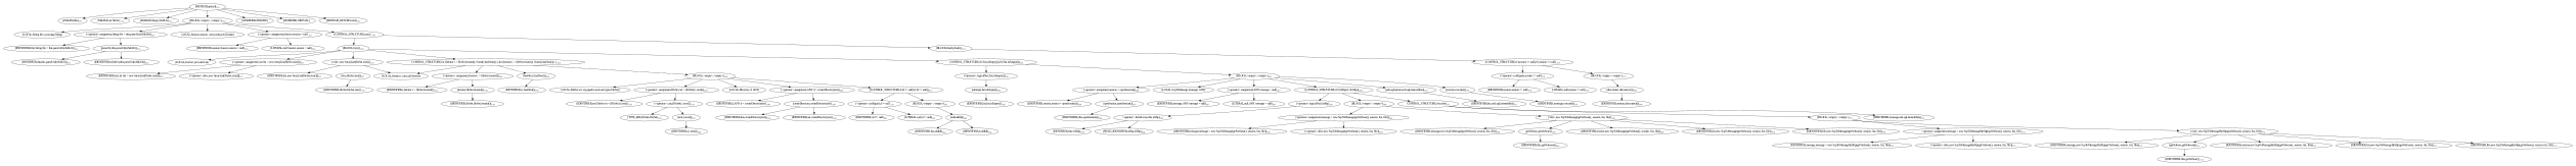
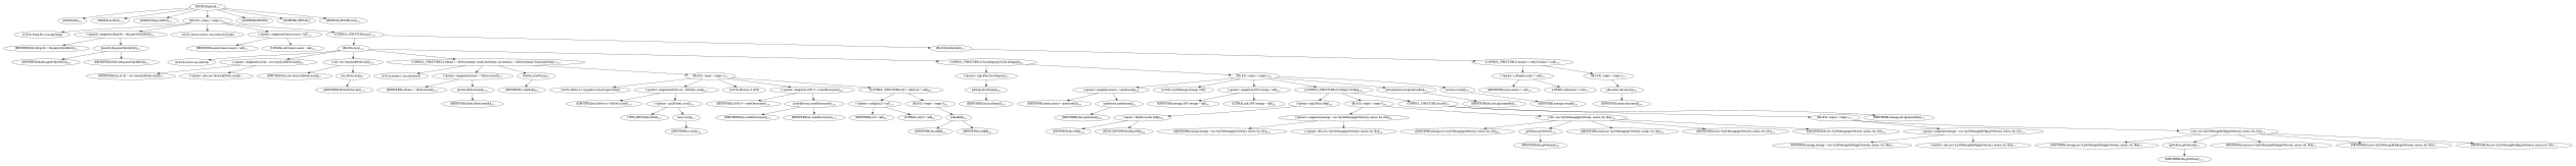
  digraph {
    fontname="Liberation Serif"
    node [fontname="Liberation Serif"]
    edge [fontname="Liberation Serif"]
    n1 [label=<(METHOD,upload)<SUB>251</SUB>>]
    n2 [label=<(PARAM,this)<SUB>251</SUB>>]
    n3 [label=<(PARAM,List fileSet)<SUB>251</SUB>>]
    n4 [label=<(PARAM,String toSshUri)<SUB>251</SUB>>]
    n5 [label=<(BLOCK,&lt;empty&gt;,&lt;empty&gt;)<SUB>252</SUB>>]
    n6 [label=<(MODIFIER,PRIVATE)>]
    n7 [label=<(MODIFIER,VIRTUAL)>]
    n8 [label=<(METHOD_RETURN,void)<SUB>251</SUB>>]
    n9 [label=<(LOCAL,String file: java.lang.String)>]
    n10 [label=<(&lt;operator&gt;.assignment,String file = this.parseUri(toSshUri))<SUB>253</SUB>>]
    n11 [label=<(LOCAL,Session session: com.jcraft.jsch.Session)>]
    n12 [label=<(&lt;operator&gt;.assignment,Session session = null)<SUB>255</SUB>>]
    n13 [label=<(CONTROL_STRUCTURE,try,try)<SUB>256</SUB>>]
    n14 [label=<(IDENTIFIER,file,String file = this.parseUri(toSshUri))<SUB>253</SUB>>]
    n15 [label=<(parseUri,this.parseUri(toSshUri))<SUB>253</SUB>>]
    n16 [label=<(IDENTIFIER,session,Session session = null)<SUB>255</SUB>>]
    n17 [label=<(LITERAL,null,Session session = null)<SUB>255</SUB>>]
    n18 [label=<(BLOCK,try,try)<SUB>256</SUB>>]
    n19 [label=<(BLOCK,finally,finally)<SUB>279</SUB>>]
    n20 [label=<(IDENTIFIER,this,this.parseUri(toSshUri))<SUB>253</SUB>>]
    n21 [label=<(IDENTIFIER,toSshUri,this.parseUri(toSshUri))<SUB>253</SUB>>]
    n22 [label=<(LOCAL,List list: java.util.List)>]
    n23 [label=<(&lt;operator&gt;.assignment,List list = new ArrayList(fileSet.size()))<SUB>257</SUB>>]
    n24 [label=<(&lt;init&gt;,new ArrayList(fileSet.size()))<SUB>257</SUB>>]
    n25 [label=<(CONTROL_STRUCTURE,for (Iterator i = fileSet.iterator(); Some(i.hasNext()); ),for (Iterator i = fileSet.iterator(); Some(i.hasNext()); ))<SUB>258</SUB>>]
    n26 [label=<(CONTROL_STRUCTURE,if (!list.isEmpty()),if (!list.isEmpty()))<SUB>265</SUB>>]
    n27 [label=<(CONTROL_STRUCTURE,if (session != null),if (session != null))<SUB>279</SUB>>]
    n28 [label=<(IDENTIFIER,list,List list = new ArrayList(fileSet.size()))<SUB>257</SUB>>]
    n29 [label=<(&lt;operator&gt;.alloc,new ArrayList(fileSet.size()))<SUB>257</SUB>>]
    n30 [label=<(IDENTIFIER,list,new ArrayList(fileSet.size()))<SUB>257</SUB>>]
    n31 [label=<(size,fileSet.size())<SUB>257</SUB>>]
    n32 [label=<(LOCAL,Iterator i: java.util.Iterator)>]
    n33 [label=<(&lt;operator&gt;.assignment,Iterator i = fileSet.iterator())<SUB>258</SUB>>]
    n34 [label=<(hasNext,i.hasNext())<SUB>258</SUB>>]
    n35 [label=<(BLOCK,&lt;empty&gt;,&lt;empty&gt;)<SUB>258</SUB>>]
    n36 [label=<(&lt;operator&gt;.logicalNot,!list.isEmpty())<SUB>265</SUB>>]
    n37 [label=<(BLOCK,&lt;empty&gt;,&lt;empty&gt;)<SUB>265</SUB>>]
    n38 [label=<(IDENTIFIER,fileSet,fileSet.size())<SUB>257</SUB>>]
    n39 [label=<(IDENTIFIER,i,Iterator i = fileSet.iterator())<SUB>258</SUB>>]
    n40 [label=<(iterator,fileSet.iterator())<SUB>258</SUB>>]
    n41 [label=<(IDENTIFIER,i,i.hasNext())<SUB>258</SUB>>]
    n42 [label=<(LOCAL,FileSet set: org.apache.tools.ant.types.FileSet)>]
    n43 [label=<(&lt;operator&gt;.assignment,FileSet set = (FileSet) i.next())<SUB>259</SUB>>]
    n44 [label=<(LOCAL,Directory d: ANY)>]
    n45 [label=<(&lt;operator&gt;.assignment,ANY d = createDirectory(set))<SUB>260</SUB>>]
    n46 [label=<(CONTROL_STRUCTURE,if (d != null),if (d != null))<SUB>261</SUB>>]
    n47 [label=<(IDENTIFIER,fileSet,fileSet.iterator())<SUB>258</SUB>>]
    n48 [label=<(IDENTIFIER,set,FileSet set = (FileSet) i.next())<SUB>259</SUB>>]
    n49 [label=<(&lt;operator&gt;.cast,(FileSet) i.next())<SUB>259</SUB>>]
    n50 [label=<(IDENTIFIER,d,ANY d = createDirectory(set))<SUB>260</SUB>>]
    n51 [label=<(createDirectory,createDirectory(set))<SUB>260</SUB>>]
    n52 [label=<(&lt;operator&gt;.notEquals,d != null)<SUB>211</SUB>>]
    n53 [label=<(BLOCK,&lt;empty&gt;,&lt;empty&gt;)<SUB>261</SUB>>]
    n54 [label=<(TYPE_REF,FileSet,FileSet)<SUB>259</SUB>>]
    n55 [label=<(next,i.next())<SUB>259</SUB>>]
    n56 [label=<(IDENTIFIER,i,i.next())<SUB>259</SUB>>]
    n57 [label=<(IDENTIFIER,this,createDirectory(set))<SUB>260</SUB>>]
    n58 [label=<(IDENTIFIER,set,createDirectory(set))<SUB>260</SUB>>]
    n59 [label=<(IDENTIFIER,d,d != null)<SUB>261</SUB>>]
    n60 [label=<(LITERAL,null,d != null)<SUB>261</SUB>>]
    n61 [label=<(add,add(d))<SUB>262</SUB>>]
    n62 [label=<(IDENTIFIER,list,add(d))<SUB>262</SUB>>]
    n63 [label=<(IDENTIFIER,d,add(d))<SUB>262</SUB>>]
    n64 [label=<(isEmpty,list.isEmpty())<SUB>265</SUB>>]
    n65 [label=<(&lt;operator&gt;.assignment,session = openSession())<SUB>266</SUB>>]
    n66 [label=<(LOCAL,ScpToMessage message: ANY)>]
    n67 [label=<(&lt;operator&gt;.assignment,ANY message = null)<SUB>267</SUB>>]
    n68 [label=<(CONTROL_STRUCTURE,if (!isSftp),if (!isSftp))<SUB>268</SUB>>]
    n69 [label=<(setLogListener,setLogListener(this))<SUB>275</SUB>>]
    n70 [label=<(execute,execute())<SUB>276</SUB>>]
    n71 [label=<(IDENTIFIER,list,list.isEmpty())<SUB>265</SUB>>]
    n72 [label=<(IDENTIFIER,session,session = openSession())<SUB>266</SUB>>]
    n73 [label=<(openSession,openSession())<SUB>267</SUB>>]
    n74 [label=<(IDENTIFIER,message,ANY message = null)<SUB>267</SUB>>]
    n75 [label=<(LITERAL,null,ANY message = null)<SUB>267</SUB>>]
    n76 [label=<(&lt;operator&gt;.logicalNot,!isSftp)<SUB>268</SUB>>]
    n77 [label=<(BLOCK,&lt;empty&gt;,&lt;empty&gt;)<SUB>268</SUB>>]
    n78 [label=<(CONTROL_STRUCTURE,else,else)<SUB>271</SUB>>]
    n79 [label=<(IDENTIFIER,this,setLogListener(this))<SUB>275</SUB>>]
    n80 [label=<(IDENTIFIER,message,execute())<SUB>276</SUB>>]
    n81 [label=<(IDENTIFIER,this,openSession())<SUB>266</SUB>>]
    n82 [label=<(&lt;operator&gt;.fieldAccess,this.isSftp)<SUB>268</SUB>>]
    n83 [label=<(&lt;operator&gt;.assignment,message = new ScpToMessage(getVerbose(), session, list, file))<SUB>269</SUB>>]
    n84 [label=<(&lt;init&gt;,new ScpToMessage(getVerbose(), session, list, file))<SUB>269</SUB>>]
    n85 [label=<(BLOCK,&lt;empty&gt;,&lt;empty&gt;)<SUB>271</SUB>>]
    n86 [label=<(IDENTIFIER,message,setLogListener(this))<SUB>275</SUB>>]
    n87 [label=<(IDENTIFIER,this,!isSftp)<SUB>268</SUB>>]
    n88 [label=<(FIELD_IDENTIFIER,isSftp,isSftp)<SUB>268</SUB>>]
    n89 [label=<(IDENTIFIER,message,message = new ScpToMessage(getVerbose(), session, list, file))<SUB>269</SUB>>]
    n90 [label=<(&lt;operator&gt;.alloc,new ScpToMessage(getVerbose(), session, list, file))<SUB>269</SUB>>]
    n91 [label=<(IDENTIFIER,message,new ScpToMessage(getVerbose(), session, list, file))<SUB>269</SUB>>]
    n92 [label=<(getVerbose,getVerbose())<SUB>269</SUB>>]
    n93 [label=<(IDENTIFIER,session,new ScpToMessage(getVerbose(), session, list, file))<SUB>269</SUB>>]
    n94 [label=<(IDENTIFIER,list,new ScpToMessage(getVerbose(), session, list, file))<SUB>270</SUB>>]
    n95 [label=<(IDENTIFIER,file,new ScpToMessage(getVerbose(), session, list, file))<SUB>270</SUB>>]
    n96 [label=<(IDENTIFIER,this,getVerbose())<SUB>269</SUB>>]
    n97 [label=<(&lt;operator&gt;.assignment,message = new ScpToMessageBySftp(getVerbose(), session, list, file))<SUB>272</SUB>>]
    n98 [label=<(&lt;init&gt;,new ScpToMessageBySftp(getVerbose(), session, list, file))<SUB>272</SUB>>]
    n99 [label=<(IDENTIFIER,message,message = new ScpToMessageBySftp(getVerbose(), session, list, file))<SUB>272</SUB>>]
    n100 [label=<(&lt;operator&gt;.alloc,new ScpToMessageBySftp(getVerbose(), session, list, file))<SUB>272</SUB>>]
    n101 [label=<(IDENTIFIER,message,new ScpToMessageBySftp(getVerbose(), session, list, file))<SUB>272</SUB>>]
    n102 [label=<(getVerbose,getVerbose())<SUB>272</SUB>>]
    n103 [label=<(IDENTIFIER,session,new ScpToMessageBySftp(getVerbose(), session, list, file))<SUB>272</SUB>>]
    n104 [label=<(IDENTIFIER,list,new ScpToMessageBySftp(getVerbose(), session, list, file))<SUB>273</SUB>>]
    n105 [label=<(IDENTIFIER,file,new ScpToMessageBySftp(getVerbose(), session, list, file))<SUB>273</SUB>>]
    n106 [label=<(IDENTIFIER,this,getVerbose())<SUB>272</SUB>>]
    n107 [label=<(&lt;operator&gt;.notEquals,session != null)<SUB>279</SUB>>]
    n108 [label=<(BLOCK,&lt;empty&gt;,&lt;empty&gt;)<SUB>279</SUB>>]
    n109 [label=<(IDENTIFIER,session,session != null)<SUB>279</SUB>>]
    n110 [label=<(LITERAL,null,session != null)<SUB>279</SUB>>]
    n111 [label=<(disconnect,disconnect())<SUB>280</SUB>>]
    n112 [label=<(IDENTIFIER,session,disconnect())<SUB>280</SUB>>]
    n1 -> n2
    n1 -> n3
    n1 -> n4
    n1 -> n5
    n1 -> n6
    n1 -> n7
    n1 -> n8
    n5 -> n9
    n5 -> n10
    n5 -> n11
    n5 -> n12
    n5 -> n13
    n10 -> n14
    n10 -> n15
    n12 -> n16
    n12 -> n17
    n13 -> n18
    n13 -> n19
    n15 -> n20
    n15 -> n21
    n18 -> n22
    n18 -> n23
    n18 -> n24
    n18 -> n25
    n18 -> n26
    n19 -> n27
    n23 -> n28
    n23 -> n29
    n24 -> n30
-   n24 -> n32
+   n24 -> n31
    n25 -> n32
    n25 -> n33
    n25 -> n34
    n25 -> n35
    n26 -> n36
    n26 -> n37
    n27 -> n107
    n27 -> n108
    n31 -> n38
    n33 -> n39
    n33 -> n40
    n34 -> n41
    n35 -> n42
    n35 -> n43
    n35 -> n44
    n35 -> n45
    n35 -> n46
    n36 -> n64
    n37 -> n65
    n37 -> n66
    n37 -> n67
    n37 -> n68
    n37 -> n69
    n37 -> n70
    n40 -> n47
    n43 -> n48
    n43 -> n49
    n45 -> n50
    n45 -> n51
    n46 -> n52
    n46 -> n53
    n49 -> n54
    n49 -> n55
    n51 -> n57
    n51 -> n58
    n52 -> n59
    n52 -> n60
    n53 -> n61
    n55 -> n56
    n61 -> n62
    n61 -> n63
    n64 -> n71
    n65 -> n72
    n65 -> n73
    n67 -> n74
    n67 -> n75
    n68 -> n76
    n68 -> n77
    n68 -> n78
    n69 -> n79
    n70 -> n80
    n73 -> n81
    n76 -> n82
    n77 -> n83
    n77 -> n84
    n78 -> n85
    n78 -> n86
    n82 -> n87
    n82 -> n88
    n83 -> n89
    n83 -> n90
    n84 -> n91
    n84 -> n92
    n84 -> n93
    n84 -> n94
    n84 -> n95
    n85 -> n97
    n85 -> n98
    n92 -> n96
    n97 -> n99
    n97 -> n100
    n98 -> n101
    n98 -> n102
    n98 -> n103
    n98 -> n104
    n98 -> n105
    n102 -> n106
    n107 -> n109
    n107 -> n110
    n108 -> n111
    n111 -> n112
  }
